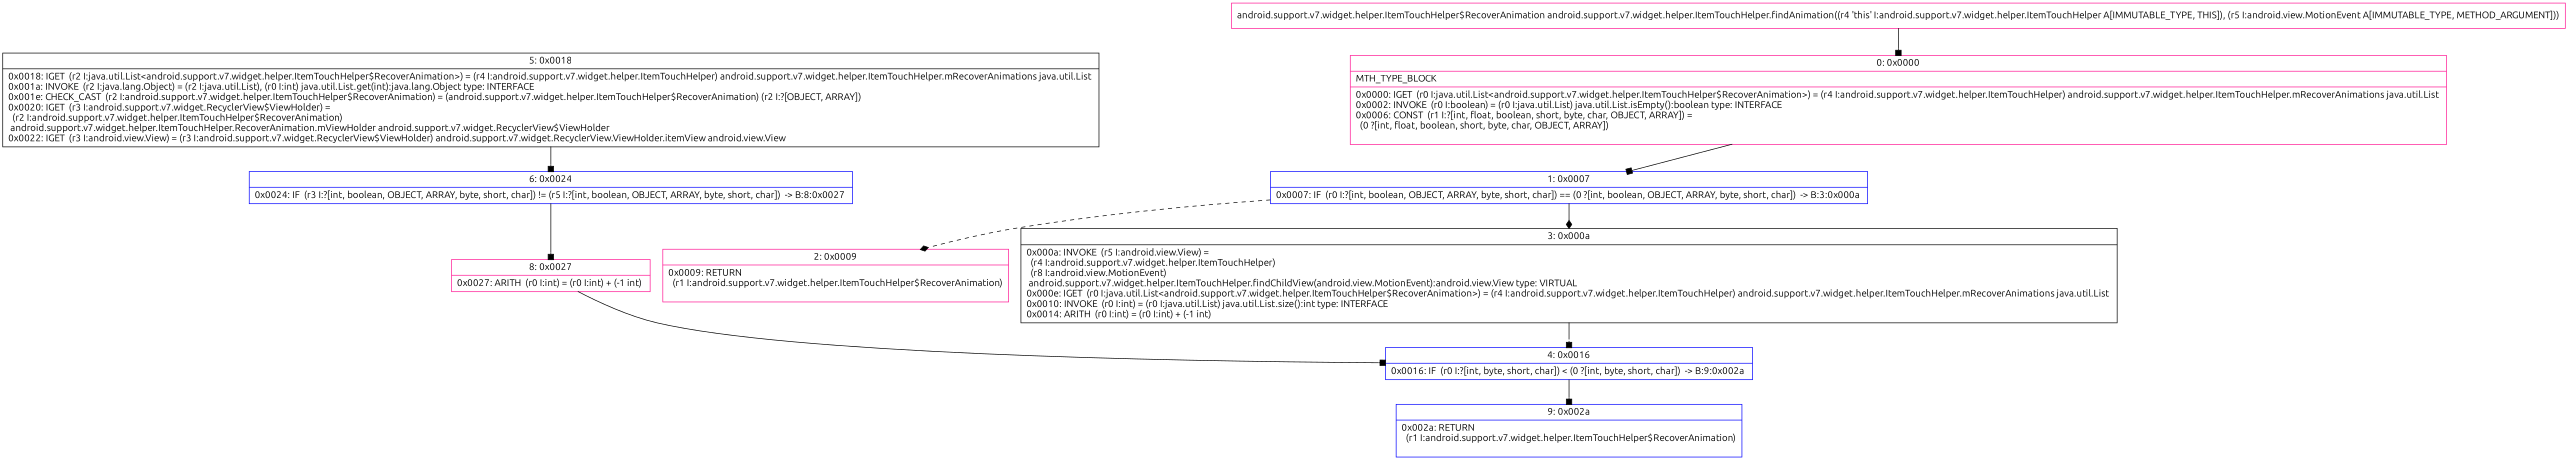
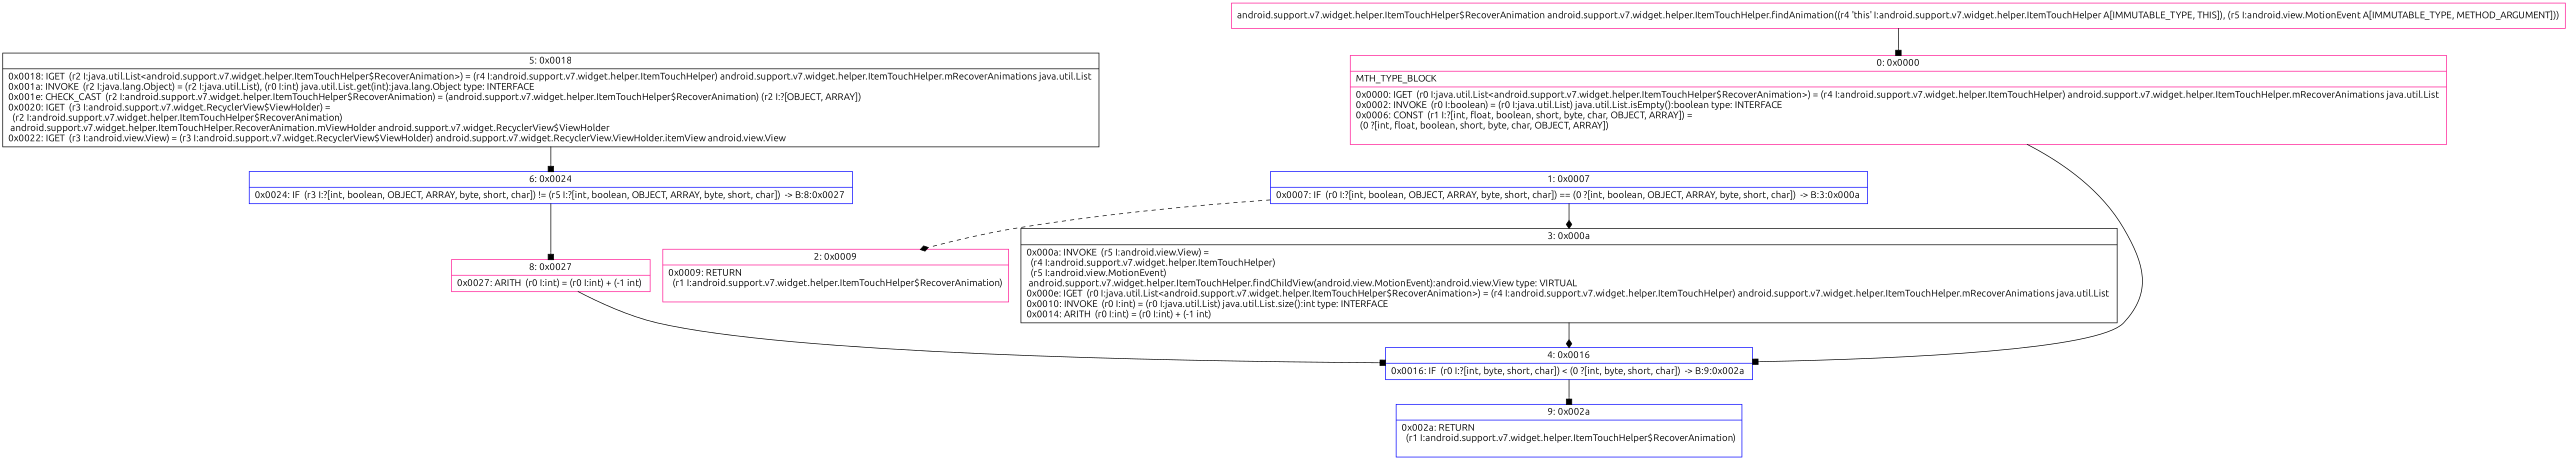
  digraph {
    fontname=Ubuntu
    node [color=deeppink fontname=Ubuntu shape=record]
    edge [arrowhead=box fontname=Ubuntu]
    n1 [label="{0\:\ 0x0000|MTH_TYPE_BLOCK\l|0x0000: IGET  (r0 I:java.util.List\<android.support.v7.widget.helper.ItemTouchHelper$RecoverAnimation\>) = (r4 I:android.support.v7.widget.helper.ItemTouchHelper) android.support.v7.widget.helper.ItemTouchHelper.mRecoverAnimations java.util.List \l0x0002: INVOKE  (r0 I:boolean) = (r0 I:java.util.List) java.util.List.isEmpty():boolean type: INTERFACE \l0x0006: CONST  (r1 I:?[int, float, boolean, short, byte, char, OBJECT, ARRAY]) = \l  (0 ?[int, float, boolean, short, byte, char, OBJECT, ARRAY])\l \l}"]
    n2 [color=blue label="{1\:\ 0x0007|0x0007: IF  (r0 I:?[int, boolean, OBJECT, ARRAY, byte, short, char]) == (0 ?[int, boolean, OBJECT, ARRAY, byte, short, char])  \-\> B:3:0x000a \l}"]
    n3 [label="{2\:\ 0x0009|0x0009: RETURN  \l  (r1 I:android.support.v7.widget.helper.ItemTouchHelper$RecoverAnimation)\l \l}"]
-   n4 [color=black label="{3\:\ 0x000a|0x000a: INVOKE  (r5 I:android.view.View) = \l  (r4 I:android.support.v7.widget.helper.ItemTouchHelper)\l  (r8 I:android.view.MotionEvent)\l android.support.v7.widget.helper.ItemTouchHelper.findChildView(android.view.MotionEvent):android.view.View type: VIRTUAL \l0x000e: IGET  (r0 I:java.util.List\<android.support.v7.widget.helper.ItemTouchHelper$RecoverAnimation\>) = (r4 I:android.support.v7.widget.helper.ItemTouchHelper) android.support.v7.widget.helper.ItemTouchHelper.mRecoverAnimations java.util.List \l0x0010: INVOKE  (r0 I:int) = (r0 I:java.util.List) java.util.List.size():int type: INTERFACE \l0x0014: ARITH  (r0 I:int) = (r0 I:int) + (\-1 int) \l}"]
+   n4 [color=black label="{3\:\ 0x000a|0x000a: INVOKE  (r5 I:android.view.View) = \l  (r4 I:android.support.v7.widget.helper.ItemTouchHelper)\l  (r5 I:android.view.MotionEvent)\l android.support.v7.widget.helper.ItemTouchHelper.findChildView(android.view.MotionEvent):android.view.View type: VIRTUAL \l0x000e: IGET  (r0 I:java.util.List\<android.support.v7.widget.helper.ItemTouchHelper$RecoverAnimation\>) = (r4 I:android.support.v7.widget.helper.ItemTouchHelper) android.support.v7.widget.helper.ItemTouchHelper.mRecoverAnimations java.util.List \l0x0010: INVOKE  (r0 I:int) = (r0 I:java.util.List) java.util.List.size():int type: INTERFACE \l0x0014: ARITH  (r0 I:int) = (r0 I:int) + (\-1 int) \l}"]
    n5 [color=blue label="{4\:\ 0x0016|0x0016: IF  (r0 I:?[int, byte, short, char]) \< (0 ?[int, byte, short, char])  \-\> B:9:0x002a \l}"]
    n6 [color=blue label="{9\:\ 0x002a|0x002a: RETURN  \l  (r1 I:android.support.v7.widget.helper.ItemTouchHelper$RecoverAnimation)\l \l}"]
    n7 [color=black label="{5\:\ 0x0018|0x0018: IGET  (r2 I:java.util.List\<android.support.v7.widget.helper.ItemTouchHelper$RecoverAnimation\>) = (r4 I:android.support.v7.widget.helper.ItemTouchHelper) android.support.v7.widget.helper.ItemTouchHelper.mRecoverAnimations java.util.List \l0x001a: INVOKE  (r2 I:java.lang.Object) = (r2 I:java.util.List), (r0 I:int) java.util.List.get(int):java.lang.Object type: INTERFACE \l0x001e: CHECK_CAST  (r2 I:android.support.v7.widget.helper.ItemTouchHelper$RecoverAnimation) = (android.support.v7.widget.helper.ItemTouchHelper$RecoverAnimation) (r2 I:?[OBJECT, ARRAY]) \l0x0020: IGET  (r3 I:android.support.v7.widget.RecyclerView$ViewHolder) = \l  (r2 I:android.support.v7.widget.helper.ItemTouchHelper$RecoverAnimation)\l android.support.v7.widget.helper.ItemTouchHelper.RecoverAnimation.mViewHolder android.support.v7.widget.RecyclerView$ViewHolder \l0x0022: IGET  (r3 I:android.view.View) = (r3 I:android.support.v7.widget.RecyclerView$ViewHolder) android.support.v7.widget.RecyclerView.ViewHolder.itemView android.view.View \l}"]
    n8 [color=blue label="{6\:\ 0x0024|0x0024: IF  (r3 I:?[int, boolean, OBJECT, ARRAY, byte, short, char]) != (r5 I:?[int, boolean, OBJECT, ARRAY, byte, short, char])  \-\> B:8:0x0027 \l}"]
    n9 [label="{8\:\ 0x0027|0x0027: ARITH  (r0 I:int) = (r0 I:int) + (\-1 int) \l}"]
    n10 [label="{android.support.v7.widget.helper.ItemTouchHelper$RecoverAnimation android.support.v7.widget.helper.ItemTouchHelper.findAnimation((r4 'this' I:android.support.v7.widget.helper.ItemTouchHelper A[IMMUTABLE_TYPE, THIS]), (r5 I:android.view.MotionEvent A[IMMUTABLE_TYPE, METHOD_ARGUMENT])) }"]
-   n1 -> n2
+   n1 -> n5
    n2 -> n3 [arrowhead=diamond style=dashed]
    n2 -> n4 [arrowhead=diamond]
-   n4 -> n5
+   n4 -> n5 [arrowhead=diamond]
    n5 -> n6
    n7 -> n8
    n8 -> n9
    n9 -> n5
    n10 -> n1
  }
